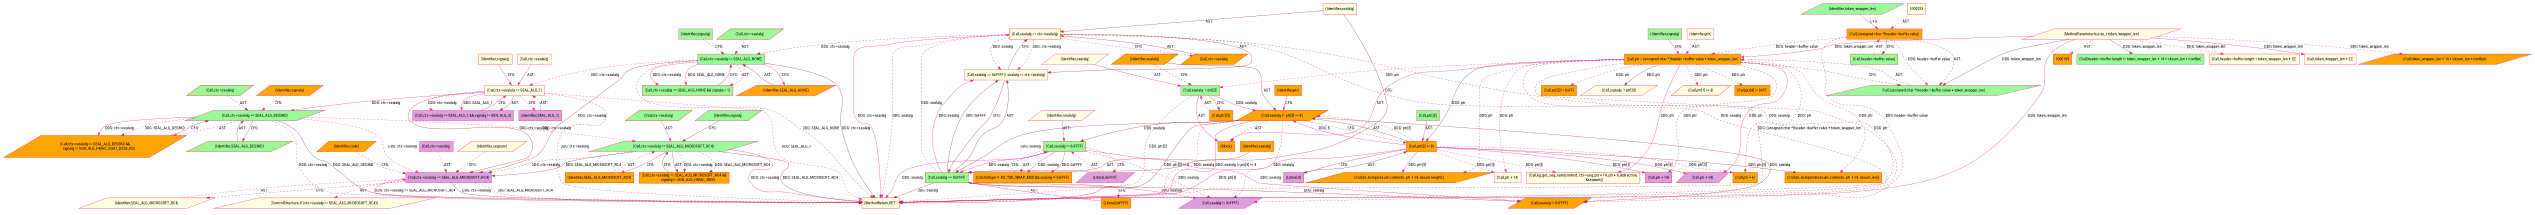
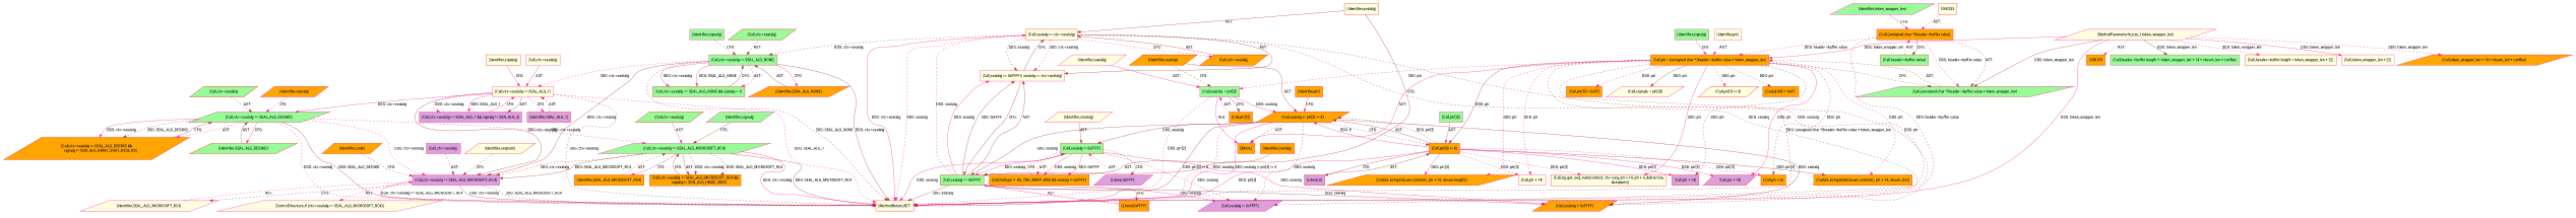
  digraph {
    fontname="Roboto Condensed"
    node [color=deeppink fillcolor=orange fontname="Roboto Condensed" shape=box style=filled]
    edge [color=deeppink fontname="Roboto Condensed" style=solid]
    n1 [fillcolor=plum label="(Call,ctx->sealalg == SEAL_ALG_MICROSOFT_RC4)"]
    n2 [fillcolor=lightyellow label="(ControlStructure,if (ctx->sealalg == SEAL_ALG_MICROSOFT_RC4))" shape=parallelogram]
    n3 [fillcolor=lightyellow label="(Identifier,SEAL_ALG_MICROSOFT_RC4)" shape=parallelogram]
    n4 [color=red fillcolor=lightyellow label="(MethodReturn,RET)"]
    n5 [fillcolor=lightyellow label="(Call,ctx->sealalg == SEAL_ALG_1)"]
    n6 [fillcolor=palegreen label="(Call,ctx->sealalg == SEAL_ALG_DES3KD)" shape=parallelogram]
    n7 [color=red fillcolor=plum label="(Identifier,SEAL_ALG_1)"]
    n8 [fillcolor=plum label="(Call,ctx->sealalg == SEAL_ALG_1 && signalg != SGN_ALG_3)"]
    n9 [fillcolor=palegreen label="(Call,ctx->sealalg == SEAL_ALG_MICROSOFT_RC4)" shape=parallelogram]
    n10 [color=red label="(Call,ctx->sealalg == SEAL_ALG_DES3KD &&\n         signalg != SGN_ALG_HMAC_SHA1_DES3_KD)" shape=parallelogram]
    n11 [color=red fillcolor=palegreen label="(Identifier,SEAL_ALG_DES3KD)" shape=parallelogram]
    n12 [fillcolor=palegreen label="(Call,ctx->sealalg == SEAL_ALG_NONE)"]
    n13 [color=red fillcolor=palegreen label="(Call,ctx->sealalg == SEAL_ALG_NONE && signalg > 1)"]
    n14 [label="(Identifier,SEAL_ALG_NONE)" shape=parallelogram]
    n15 [color=red fillcolor=lightyellow label="(Call,sealalg == ctx->sealalg)"]
    n16 [fillcolor=lightyellow label="(Call,sealalg == 0xFFFF || sealalg == ctx->sealalg)"]
    n17 [color=red label="(Call,ctx->sealalg)" shape=parallelogram]
    n18 [fillcolor=plum label="(Call,sealalg != 0xFFFF)" shape=parallelogram]
    n19 [label="(Call,sealalg != 0xFFFF)" shape=parallelogram]
    n20 [color=red fillcolor=palegreen label="(Call,sealalg == 0xFFFF)"]
    n21 [label="(Literal,0xFFFF)"]
    n22 [color=red fillcolor=palegreen label="(Call,sealalg != 0xFFFF)"]
    n23 [color=red label="(Call,toktype != KG_TOK_WRAP_MSG && sealalg != 0xFFFF)"]
    n24 [fillcolor=plum label="(Literal,0xFFFF)" shape=parallelogram]
    n25 [color=red label="(Call,sealalg |= ptr[3] << 8)" shape=parallelogram]
    n26 [color=red label="(Call,ptr[3] << 8)"]
    n27 [label="(Block,)"]
    n28 [color=red label="(Call,k5_bcmp(md5cksum.contents, ptr + 14, cksum_len))"]
    n29 [fillcolor=lightyellow label="(Call,ptr + 14)"]
    n30 [color=red label="(Call,k5_bcmp(cksum.contents, ptr + 14, cksum.length))" shape=parallelogram]
    n31 [color=red fillcolor=plum label="(Call,ptr + 14)"]
    n32 [color=red fillcolor=plum label="(Call,ptr + 14)" shape=parallelogram]
    n33 [color=red label="(Call,ptr + 6)"]
    n34 [color=red fillcolor=lightyellow label="(Call,kg_get_seq_num(context, ctx->seq, ptr + 14, ptr + 6, &direction,\n                          &seqnum))"]
    n35 [color=red fillcolor=plum label="(Literal,8)"]
    n36 [fillcolor=palegreen label="(Call,sealalg  = ptr[2])"]
-   n37 [color=red label="(Call,ptr[2])"]
+   n37 [label="(Call,ptr[2])"]
    n38 [label="(Call,ptr = (unsigned char *)header->buffer.value + token_wrapper_len)"]
    n39 [color=red label="(Call,ptr[5] != 0xFF)"]
    n40 [fillcolor=lightyellow label="(Call,signalg  = ptr[0])" shape=parallelogram]
    n41 [fillcolor=palegreen label="(Call,(unsigned char *)header->buffer.value + token_wrapper_len)" shape=parallelogram]
    n42 [color=red fillcolor=lightyellow label="(Call,ptr[1] << 8)" shape=parallelogram]
    n43 [color=red label="(Call,ptr[4] != 0xFF)"]
    n44 [label="(Call,(unsigned char *)header->buffer.value)"]
    n45 [color=red fillcolor=palegreen label="(Call,header->buffer.value)"]
    n46 [fillcolor=lightyellow label="(MethodParameterIn,size_t token_wrapper_len)" shape=parallelogram]
    n47 [fillcolor=palegreen label="(Call,header->buffer.length != token_wrapper_len + 14 + cksum_len + conflen)"]
    n48 [color=red fillcolor=lightyellow label="(Call,header->buffer.length < token_wrapper_len + 22)"]
    n49 [fillcolor=lightyellow label="(Call,token_wrapper_len + 22)"]
    n50 [label="(Call,token_wrapper_len + 14 + cksum_len + conflen)" shape=parallelogram]
    1000109 [color=red]
    n52 [color=red label="(Identifier,SEAL_ALG_MICROSOFT_RC4)"]
    n53 [color=red label="(Call,ctx->sealalg == SEAL_ALG_MICROSOFT_RC4 &&\n         signalg != SGN_ALG_HMAC_MD5)"]
    n54 [fillcolor=palegreen label="(Identifier,token_wrapper_len)" shape=parallelogram]
    n55 [color=red label="(Identifier,sealalg)" shape=parallelogram]
    n56 [fillcolor=lightyellow label="(Identifier,sealalg)" shape=parallelogram]
    n57 [fillcolor=lightyellow label="(Identifier,sealalg)" shape=parallelogram]
    n58 [label="(Identifier,sealalg)"]
    n59 [color=red fillcolor=lightyellow label="(Identifier,signalg)"]
    n60 [fillcolor=lightyellow label="(Call,ctx->sealalg)"]
    n61 [fillcolor=plum label="(Call,ctx->sealalg)"]
    n62 [fillcolor=palegreen label="(Identifier,signalg)"]
    n63 [color=red fillcolor=palegreen label="(Call,ctx->sealalg)" shape=parallelogram]
    n64 [fillcolor=palegreen label="(Call,ptr[3])"]
    n65 [color=red fillcolor=palegreen label="(Call,ctx->sealalg)" shape=parallelogram]
    n66 [color=red fillcolor=lightyellow label="(Identifier,sealalg)"]
    n67 [color=red fillcolor=palegreen label="(Call,ctx->sealalg)" shape=parallelogram]
    n68 [color=red fillcolor=lightyellow label="(Identifier,seqnum)" shape=parallelogram]
    n69 [fillcolor=palegreen label="(Identifier,signalg)"]
    n70 [label="(Identifier,signalg)" shape=parallelogram]
    n71 [fillcolor=lightyellow label="(Identifier,ptr)"]
    n72 [color=red label="(Identifier,ptr)"]
    n73 [color=red label="(Identifier,code)" shape=parallelogram]
    n74 [fillcolor=palegreen label="(Identifier,signalg)" shape=parallelogram]
    1000233 [color=red fillcolor=lightyellow]
    n1 -> n2 [label="AST: " style=dashed]
    n1 -> n3 [color=brown label="CFG: " style=dashed]
    n1 -> n4 [label="DDG: ctx->sealalg == SEAL_ALG_MICROSOFT_RC4"]
    n1 -> n4 [color=brown label="DDG: ctx->sealalg"]
    n1 -> n4 [color=brown label="DDG: SEAL_ALG_MICROSOFT_RC4" style=dashed]
    n3 -> n1 [label="AST: " style=dashed]
    n5 -> n1 [color=brown label="DDG: ctx->sealalg"]
    n5 -> n4 [color=brown label="DDG: ctx->sealalg" style=dashed]
    n5 -> n4 [label="DDG: SEAL_ALG_1" style=dashed]
    n5 -> n6 [label="DDG: ctx->sealalg"]
    n5 -> n7 [label="CFG: " style=dashed]
    n5 -> n8 [color=brown label="AST: "]
    n5 -> n8 [label="DDG: ctx->sealalg" style=dashed]
    n5 -> n8 [label="DDG: SEAL_ALG_1"]
    n6 -> n1 [label="DDG: ctx->sealalg" style=dashed]
    n6 -> n4 [label="DDG: ctx->sealalg" style=dashed]
    n6 -> n4 [color=brown label="DDG: SEAL_ALG_DES3KD"]
    n6 -> n9 [label="DDG: ctx->sealalg" style=dashed]
    n6 -> n10 [label="AST: " style=dashed]
    n6 -> n10 [label="DDG: ctx->sealalg"]
    n6 -> n10 [color=brown label="DDG: SEAL_ALG_DES3KD" style=dashed]
    n6 -> n11 [label="CFG: "]
    n7 -> n5 [color=brown label="AST: " style=dashed]
    n8 -> n5 [label="CFG: "]
    n9 -> n1 [color=brown label="DDG: ctx->sealalg" style=dashed]
    n9 -> n1 [color=brown label="DDG: SEAL_ALG_MICROSOFT_RC4"]
    n9 -> n4 [color=brown label="DDG: SEAL_ALG_MICROSOFT_RC4"]
    n9 -> n4 [label="DDG: ctx->sealalg"]
    n9 -> n52 [label="CFG: "]
    n9 -> n53 [color=brown label="AST: "]
    n9 -> n53 [color=brown label="DDG: ctx->sealalg" style=dashed]
    n9 -> n53 [color=brown label="DDG: SEAL_ALG_MICROSOFT_RC4" style=dashed]
    n10 -> n6 [color=brown label="CFG: "]
    n11 -> n6 [color=brown label="AST: "]
    n12 -> n1 [color=brown label="DDG: ctx->sealalg"]
    n12 -> n4 [color=brown label="DDG: ctx->sealalg"]
    n12 -> n4 [color=brown label="DDG: SEAL_ALG_NONE" style=dashed]
    n12 -> n5 [label="DDG: ctx->sealalg" style=dashed]
    n12 -> n13 [label="AST: " style=dashed]
    n12 -> n13 [label="DDG: ctx->sealalg"]
    n12 -> n13 [label="DDG: SEAL_ALG_NONE"]
    n12 -> n14 [label="CFG: "]
    n13 -> n12 [color=brown label="CFG: "]
    n14 -> n12 [color=brown label="AST: "]
    n15 -> n4 [label="DDG: ctx->sealalg"]
    n15 -> n4 [label="DDG: sealalg" style=dashed]
    n15 -> n12 [color=brown label="DDG: ctx->sealalg" style=dashed]
    n15 -> n16 [color=brown label="AST: "]
    n15 -> n16 [color=brown label="DDG: sealalg" style=dashed]
    n15 -> n16 [label="DDG: ctx->sealalg" style=dashed]
    n15 -> n17 [label="CFG: " style=dashed]
    n15 -> n18 [color=brown label="DDG: sealalg" style=dashed]
    n15 -> n19 [color=brown label="DDG: sealalg" style=dashed]
    n16 -> n15 [color=brown label="CFG: "]
    n16 -> n20 [color=brown label="CFG: "]
    n17 -> n15 [color=brown label="AST: "]
    n20 -> n4 [color=brown label="DDG: sealalg"]
    n20 -> n15 [label="DDG: sealalg" style=dashed]
    n20 -> n16 [color=brown label="AST: "]
    n20 -> n16 [label="DDG: sealalg"]
    n20 -> n16 [color=brown label="DDG: 0xFFFF"]
    n20 -> n18 [label="DDG: sealalg"]
    n20 -> n19 [color=brown label="DDG: sealalg"]
    n20 -> n21 [color=brown label="CFG: "]
    n21 -> n20 [label="AST: "]
    n22 -> n4 [label="DDG: sealalg"]
    n22 -> n18 [color=brown label="DDG: sealalg" style=dashed]
    n22 -> n19 [label="DDG: sealalg"]
    n22 -> n20 [label="DDG: sealalg"]
    n22 -> n23 [label="AST: " style=dashed]
    n22 -> n23 [label="DDG: sealalg"]
    n22 -> n23 [label="DDG: 0xFFFF"]
    n22 -> n24 [color=brown label="CFG: " style=dashed]
    n23 -> n22 [color=brown label="CFG: " style=dashed]
    n24 -> n22 [label="AST: " style=dashed]
    n25 -> n4 [color=brown label="DDG: ptr[3] << 8"]
    n25 -> n4 [label="DDG: sealalg" style=dashed]
    n25 -> n4 [label="DDG: sealalg |= ptr[3] << 8"]
    n25 -> n18 [color=brown label="DDG: sealalg" style=dashed]
    n25 -> n19 [color=brown label="DDG: sealalg"]
    n25 -> n20 [color=brown label="DDG: sealalg"]
    n25 -> n22 [color=brown label="DDG: sealalg"]
    n25 -> n26 [color=brown label="CFG: " style=dashed]
    n25 -> n27 [color=brown label="AST: " style=dashed]
    n26 -> n4 [label="DDG: ptr[3]"]
    n26 -> n25 [color=brown label="AST: "]
    n26 -> n25 [color=brown label="DDG: ptr[3]" style=dashed]
    n26 -> n25 [label="DDG: 8"]
    n26 -> n28 [color=brown label="DDG: ptr[3]"]
    n26 -> n29 [label="DDG: ptr[3]" style=dashed]
    n26 -> n30 [label="DDG: ptr[3]"]
    n26 -> n31 [label="DDG: ptr[3]"]
    n26 -> n32 [label="DDG: ptr[3]"]
    n26 -> n33 [label="DDG: ptr[3]" style=dashed]
    n26 -> n34 [label="DDG: ptr[3]" style=dashed]
    n26 -> n35 [color=brown label="CFG: "]
    n35 -> n26 [color=brown label="AST: "]
    n36 -> n4 [label="DDG: ptr[2]" style=dashed]
    n36 -> n25 [label="DDG: sealalg"]
-   n36 -> n27 [label="AST: "]
+   n36 -> n27 [label="ALG: "]
    n36 -> n37 [color=brown label="CFG: "]
    n37 -> n36 [label="AST: " style=dashed]
    n38 -> n4 [color=brown label="DDG: (unsigned char *)header->buffer.value + token_wrapper_len" style=dashed]
    n38 -> n4 [color=brown label="DDG: ptr" style=dashed]
    n38 -> n26 [color=brown label="DDG: ptr"]
    n38 -> n27 [label="AST: "]
    n38 -> n28 [label="DDG: ptr" style=dashed]
    n38 -> n29 [label="DDG: ptr" style=dashed]
    n38 -> n30 [label="DDG: ptr" style=dashed]
    n38 -> n31 [color=brown label="DDG: ptr" style=dashed]
    n38 -> n32 [label="DDG: ptr"]
    n38 -> n33 [color=brown label="DDG: ptr" style=dashed]
    n38 -> n34 [label="DDG: ptr"]
    n38 -> n36 [label="DDG: ptr" style=dashed]
    n38 -> n39 [label="DDG: ptr" style=dashed]
    n38 -> n40 [color=brown label="DDG: ptr"]
    n38 -> n41 [color=brown label="CFG: " style=dashed]
    n38 -> n42 [label="DDG: ptr" style=dashed]
    n38 -> n43 [color=brown label="DDG: ptr" style=dashed]
    n41 -> n38 [color=brown label="AST: " style=dashed]
    n44 -> n4 [color=brown label="DDG: header->buffer.value" style=dashed]
    n44 -> n38 [label="DDG: header->buffer.value" style=dashed]
    n44 -> n41 [color=brown label="AST: " style=dashed]
    n44 -> n41 [label="DDG: header->buffer.value" style=dashed]
    n44 -> n45 [color=brown label="CFG: "]
    n45 -> n44 [label="AST: " style=dashed]
    n46 -> n4 [label="DDG: token_wrapper_len"]
    n46 -> n38 [label="DDG: token_wrapper_len"]
    n46 -> n41 [color=brown label="DDG: token_wrapper_len"]
    n46 -> n47 [color=brown label="DDG: token_wrapper_len"]
    n46 -> n48 [label="DDG: token_wrapper_len" style=dashed]
    n46 -> n49 [label="DDG: token_wrapper_len"]
    n46 -> n50 [label="DDG: token_wrapper_len" style=dashed]
    n46 -> 1000109 [label="AST: " style=dashed]
    n52 -> n9 [color=brown label="AST: " style=dashed]
    n53 -> n9 [color=brown label="CFG: "]
    n54 -> n44 [label="CFG: "]
    n55 -> n25 [color=brown label="AST: "]
    n55 -> n36 [color=brown label="CFG: " style=dashed]
    n56 -> n36 [label="AST: "]
    n57 -> n22 [color=brown label="AST: "]
    n58 -> n20 [color=brown label="AST: "]
    n59 -> n5 [label="CFG: "]
    n60 -> n5 [label="AST: "]
    n61 -> n1 [color=brown label="AST: " style=dashed]
    n62 -> n38 [label="CFG: "]
    n63 -> n9 [label="AST: "]
    n64 -> n26 [label="AST: "]
    n65 -> n6 [color=brown label="AST: " style=dashed]
    n66 -> n15 [color=brown label="AST: "]
    n66 -> n20 [color=brown label="CFG: "]
    n67 -> n12 [color=brown label="AST: " style=dashed]
    n68 -> n1 [color=brown label="CFG: " style=dashed]
    n69 -> n12 [color=brown label="CFG: " style=dashed]
    n70 -> n6 [label="CFG: " style=dashed]
    n71 -> n38 [label="AST: " style=dashed]
    n72 -> n25 [label="CFG: "]
    n73 -> n1 [color=brown label="CFG: " style=dashed]
    n74 -> n9 [color=brown label="CFG: "]
    1000233 -> n44 [label="AST: " style=dashed]
  }
